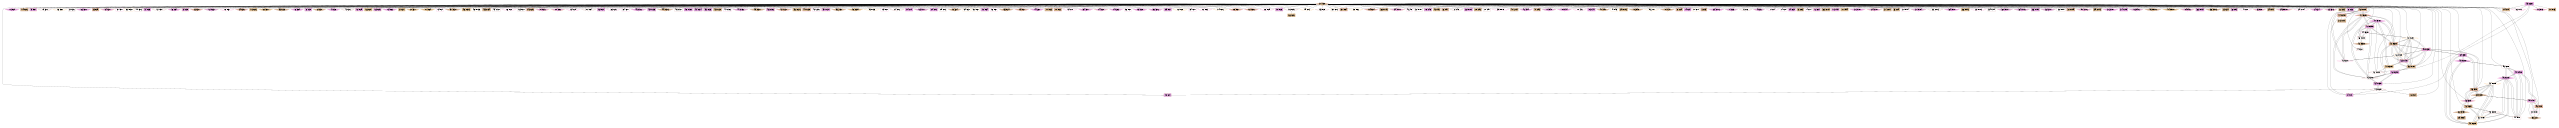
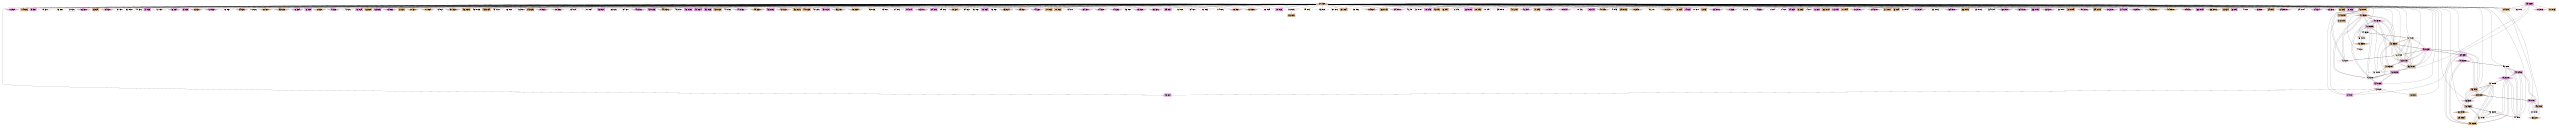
  graph {
    node [color=brown fillcolor=plum shape=folder style=filled]
    n1 [color=deeppink fillcolor=tan label="(462) T11_T1"]
    n2 [color=deeppink fillcolor=tan label="(474) R24_T1"]
    n3 [color=deeppink fillcolor=tan label="(471) R28_T1" shape=diamond]
    n4 [color=deeppink fillcolor=white label="(478) R32_t1" shape=diamond]
    n5 [label="(34) U201"]
    n6 [fillcolor=tan label="(375) U1001"]
    n7 [color=darkorange label="(472) R29_T1"]
    n8 [fillcolor=white label="(476) R30_T1" shape=diamond]
    n9 [color=deeppink fillcolor=tan label="(481) R35_T1"]
    n10 [color=deeppink label="(470) R27_T1" shape=diamond]
    n11 [color=darkorange fillcolor=white label="(466) T15_T1"]
    n12 [fillcolor=white label="(463) T12_T1"]
    n13 [color=deeppink fillcolor=white label="(479) R33_T1"]
    n14 [label="(464) T13_T1"]
    n15 [color=deeppink label="(480) R34_T1"]
    n16 [color=darkorange fillcolor=white label="(467) T16_T1" shape=diamond]
    n17 [fillcolor=tan label="(468) T17_T1"]
    n18 [color=darkorange label="(465) T14_T1"]
    n19 [color=darkorange label="(490) R15_P1"]
    n20 [color=darkorange fillcolor=tan label="(477) R31_T1"]
    n21 [fillcolor=white label="(461) T10_T1" shape=diamond]
    n22 [fillcolor=tan label="(473) R25_T1" shape=diamond]
    n23 [fillcolor=white label="(44) U302"]
    n24 [fillcolor=white label="(475) R26_T1" shape=diamond]
    n25 [fillcolor=tan label="(168) D611"]
    n26 [label="(152) J601"]
    n27 [color=deeppink fillcolor=tan label="(483) T2_P1"]
    n28 [label="(489) T5_P1"]
    n29 [color=darkorange label="(482) T3_P1" shape=diamond]
    n30 [fillcolor=tan label="(485) R13_P1" shape=diamond]
    n31 [color=darkorange fillcolor=white label="(484) R12_P1" shape=diamond]
    n32 [color=darkorange fillcolor=tan label="(491) R16_P1"]
    n33 [color=deeppink label="(492) R20_P1" shape=diamond]
    n34 [color=deeppink label="(469) R23_T1"]
    n35 [color=deeppink fillcolor=white label="(186) U702" shape=diamond]
    n36 [fillcolor=tan label="(219) C707"]
    n37 [color=darkorange label="(218) R715" shape=diamond]
    n38 [fillcolor=tan label="(217) R723"]
    n39 [fillcolor=tan label="(486) R14_P1" shape=diamond]
    n40 [fillcolor=tan label="(487) T6_P1"]
    n41 [fillcolor=tan label="(289) TH804"]
    n42 [color=darkorange fillcolor=white label="(488) R17_P1"]
    n43 [fillcolor=white label="(496) R22_P1" shape=diamond]
    n44 [color=darkorange label="(499) T4_P1"]
    n45 [color=deeppink label="(495) R21_P1" shape=diamond]
    n46 [fillcolor=white label="(494) T9_P1"]
    n47 [color=deeppink fillcolor=tan label="(498) T7_P1"]
    n48 [color=deeppink fillcolor=white label="(500) R1_P1"]
    n49 [fillcolor=tan label="(253) J802" shape=diamond]
    n50 [fillcolor=white label="(493) T8_P1"]
    n51 [color=deeppink label="(497) R19_P1"]
    n52 [fillcolor=tan label="(501) GND" shape=diamond]
    n53 [color=deeppink label="(178) D604" shape=diamond]
    n54 [fillcolor=tan label="(179) D606"]
    n55 [color=darkorange label="(48) U301"]
    n56 [fillcolor=white label="(142) J502" shape=diamond]
    n57 [color=darkorange fillcolor=white label="(133) C502" shape=diamond]
    n58 [fillcolor=white label="(52) C303"]
    n59 [color=deeppink label="(163) D602" shape=diamond]
    n60 [color=deeppink fillcolor=tan label="(53) R309"]
    n61 [color=darkorange label="(134) C501" shape=diamond]
    n62 [color=deeppink fillcolor=white label="(137) R501"]
    n63 [color=darkorange fillcolor=white label="(135) FB502"]
    n64 [fillcolor=white label="(140) C503"]
    n65 [color=deeppink label="(54) U303"]
    n66 [fillcolor=white label="(131) U501" shape=diamond]
    n67 [color=deeppink label="(58) C304" shape=diamond]
    n68 [color=darkorange label="(57) C302"]
    n69 [color=deeppink fillcolor=tan label="(56) C301" shape=diamond]
    n70 [label="(161) D632" shape=diamond]
    n71 [color=deeppink fillcolor=white label="(160) D631" shape=diamond]
    n72 [color=deeppink fillcolor=tan label="(59) C305" shape=diamond]
-   n73 [color=darkorange fillcolor=tan label="(176) D626"]
+   n73 [color=darkorange fillcolor=white label="(176) D626"]
    n74 [color=darkorange fillcolor=tan label="(162) D601" shape=diamond]
    n75 [fillcolor=tan label="(435) C1315" shape=diamond]
    n76 [color=deeppink label="(62) C309" shape=diamond]
    n77 [label="(61) C310"]
    n78 [fillcolor=tan label="(60) C307" shape=diamond]
    n79 [color=deeppink label="(42) C306" shape=diamond]
    n80 [fillcolor=white label="(43) C308" shape=diamond]
    n81 [color=darkorange label="(167) D609"]
    n82 [color=darkorange fillcolor=tan label="(166) D607"]
    n83 [color=darkorange label="(165) D605"]
    n84 [color=deeppink label="(164) D603" shape=diamond]
    n85 [color=darkorange fillcolor=tan label="(81) C317"]
    n86 [color=darkorange fillcolor=tan label="(80) C311" shape=diamond]
    n87 [color=darkorange fillcolor=tan label="(177) D629" shape=diamond]
    n88 [color=deeppink fillcolor=white label="(169) D614"]
    n89 [fillcolor=tan label="(457) C1301" shape=diamond]
    n90 [color=darkorange fillcolor=tan label="(456) U1305"]
    n91 [color=darkorange fillcolor=white label="(458) FB1303"]
    n92 [fillcolor=tan label="(455) C1319"]
    n93 [fillcolor=white label="(454) C1310"]
    n94 [color=deeppink fillcolor=white label="(268) D812" shape=diamond]
    n95 [fillcolor=white label="(265) R812"]
    n96 [color=deeppink fillcolor=tan label="(245) C805"]
    n97 [color=darkorange label="(271) R813" shape=diamond]
    n98 [color=darkorange label="(270) C808" shape=diamond]
    n99 [color=deeppink fillcolor=white label="(269) C804" shape=diamond]
    n100 [fillcolor=white label="(272) U804" shape=diamond]
    n101 [label="(262) D811"]
    n102 [color=deeppink fillcolor=white label="(263) C803" shape=diamond]
    n103 [color=deeppink fillcolor=white label="(264) C807"]
    n104 [color=deeppink label="(445) C1318" shape=diamond]
    n105 [label="(450) C1305"]
    n106 [fillcolor=tan label="(449) U1303" shape=diamond]
    n107 [fillcolor=white label="(425) C1311"]
    n108 [color=deeppink label="(428) U1302"]
    n109 [label="(434) C1314"]
    n110 [label="(433) C1313"]
    n111 [fillcolor=tan label="(432) C1312"]
    n112 [color=deeppink fillcolor=white label="(442) C1303"]
    n113 [label="(441) C1308" shape=diamond]
    n114 [fillcolor=tan label="(439) C1307" shape=diamond]
    n115 [color=darkorange label="(438) C1306"]
    n116 [color=deeppink fillcolor=tan label="(437) C1317" shape=diamond]
    n117 [color=darkorange fillcolor=tan label="(436) C1316"]
    n118 [color=deeppink fillcolor=tan label="(440) C1302"]
    n119 [color=deeppink fillcolor=white label="(430) J1303"]
    n120 [color=darkorange label="(451) U1301"]
    n121 [fillcolor=tan label="(453) J1302" shape=diamond]
    n122 [color=darkorange fillcolor=tan label="(426) C1309" shape=diamond]
    n123 [color=darkorange fillcolor=white label="(423) R1303" shape=diamond]
    n124 [color=deeppink fillcolor=white label="(246) R810"]
    n125 [fillcolor=white label="(214) C706" shape=diamond]
    n126 [color=deeppink label="(204) C704"]
    n127 [label="(185) U701" shape=diamond]
    n128 [color=deeppink label="(224) C708"]
    n129 [fillcolor=white label="(209) C705"]
    n130 [fillcolor=tan label="(151) J604" shape=diamond]
    n131 [color=darkorange fillcolor=white label="(159) D630"]
    n132 [color=darkorange fillcolor=white label="(158) D627"]
    n133 [label="(157) D624"]
    n134 [color=deeppink fillcolor=white label="(156) D621"]
    n135 [fillcolor=tan label="(155) D619" shape=diamond]
    n136 [color=deeppink fillcolor=tan label="(154) D617" shape=diamond]
    n137 [color=deeppink label="(149) J602" shape=diamond]
    n138 [fillcolor=tan label="(171) D615"]
    n139 [color=deeppink fillcolor=tan label="(170) D618"]
    n140 [color=deeppink fillcolor=white label="(189) C701" shape=diamond]
    n141 [color=deeppink label="(234) Q801" shape=diamond]
    n142 [color=darkorange label="(244) C801" shape=diamond]
    n143 [color=deeppink label="(240) J805" shape=diamond]
    n144 [color=deeppink fillcolor=white label="(256) D810"]
    n145 [color=deeppink label="(257) C802" shape=diamond]
    n146 [color=deeppink label="(258) C806" shape=diamond]
    n147 [label="(259) R811"]
    n148 [color=darkorange fillcolor=white label="(260) U802" shape=diamond]
    n149 [color=deeppink fillcolor=white label="(254) U801"]
    n150 [color=deeppink fillcolor=white label="(278) Q805" shape=diamond]
    n151 [color=darkorange fillcolor=white label="(279) Q806" shape=diamond]
    n152 [color=deeppink fillcolor=tan label="(280) Q807" shape=diamond]
    n153 [color=deeppink fillcolor=tan label="(281) Q808" shape=diamond]
    n154 [color=deeppink fillcolor=white label="(226) D809" shape=diamond]
    n155 [label="(227) R808"]
    n156 [fillcolor=white label="(228) R805" shape=diamond]
    n157 [color=darkorange fillcolor=white label="(199) C703" shape=diamond]
    n158 [fillcolor=white label="(233) Q802" shape=diamond]
    n159 [color=darkorange fillcolor=white label="(232) Q803"]
    n160 [color=deeppink fillcolor=tan label="(231) Q804"]
    n161 [color=darkorange fillcolor=white label="(230) R806" shape=diamond]
    n162 [color=deeppink fillcolor=tan label="(229) R804" shape=diamond]
    n163 [fillcolor=tan label="(388) D1105"]
    n164 [color=darkorange label="(394) U1102" shape=diamond]
    n165 [color=deeppink fillcolor=white label="(93) J402"]
    n166 [fillcolor=white label="(387) D1107"]
    n167 [label="(122) C408"]
    n168 [color=darkorange fillcolor=tan label="(95) U403"]
    n169 [color=deeppink fillcolor=tan label="(86) U401"]
    n170 [fillcolor=white label="(87) C402" shape=diamond]
    n171 [color=deeppink label="(382) D1102"]
    n172 [fillcolor=tan label="(120) C406"]
    n173 [fillcolor=white label="(121) C407"]
    n174 [color=deeppink fillcolor=white label="(392) FB1102" shape=diamond]
    n175 [fillcolor=tan label="(401) J1102"]
    n176 [color=deeppink label="(96) C409" shape=diamond]
    n177 [color=deeppink fillcolor=tan label="(97) C405"]
    n178 [label="(110) R410" shape=diamond]
    n179 [color=deeppink label="(100) D404" shape=diamond]
    n180 [color=deeppink fillcolor=white label="(101) J403" shape=diamond]
    n181 [color=deeppink label="(103) C410"]
    n182 [fillcolor=tan label="(90) D402" shape=diamond]
    n183 [color=darkorange fillcolor=white label="(91) D403"]
    n184 [color=darkorange fillcolor=tan label="(390) D1106"]
    n185 [fillcolor=tan label="(106) R402" shape=diamond]
    n186 [color=darkorange fillcolor=white label="(403) J1101" shape=diamond]
    n187 [fillcolor=tan label="(107) C401" shape=diamond]
    n188 [color=deeppink fillcolor=tan label="(18) C224"]
    n189 [color=deeppink label="(19) C227"]
    n190 [color=darkorange fillcolor=white label="(20) C210"]
    n191 [color=deeppink fillcolor=tan label="(8) C231"]
    n192 [color=deeppink label="(384) C1103" shape=diamond]
    n193 [label="(17) C223" shape=diamond]
    n194 [fillcolor=white label="(15) C218" shape=diamond]
    n195 [label="(9) C203" shape=diamond]
    n196 [color=deeppink fillcolor=white label="(12) C214" shape=diamond]
    n197 [color=deeppink fillcolor=white label="(24) C207"]
    n198 [color=deeppink label="(29) C230"]
    n199 [fillcolor=tan label="(13) C205"]
    n200 [color=deeppink fillcolor=white label="(14) C217"]
    n201 [color=darkorange label="(16) C221"]
    n202 [fillcolor=tan label="(383) C1102"]
    n203 [color=darkorange label="(113) U402"]
    n204 [color=darkorange fillcolor=tan label="(111) R409"]
    n205 [color=deeppink label="(378) U1101" shape=diamond]
    n206 [color=darkorange label="(379) C1101" shape=diamond]
    n207 [fillcolor=tan label="(31) SW201"]
    n208 [fillcolor=tan label="(33) C204"]
    n209 [color=deeppink fillcolor=white label="(372) R1014"]
    n210 [label="(371) R1004" shape=diamond]
    n211 [fillcolor=white label="(373) C1003" shape=diamond]
    n212 [color=deeppink label="(369) R1007" shape=diamond]
    n213 [color=darkorange fillcolor=tan label="(368) R1006"]
    n214 [color=deeppink fillcolor=white label="(357) R1015" shape=diamond]
    n215 [fillcolor=white label="(359) C1004"]
    n216 [label="(360) D1001" shape=diamond]
    n217 [label="(364) U1003" shape=diamond]
    n218 [label="(363) U1002"]
    n219 [label="(362) J1001" shape=diamond]
    n220 [fillcolor=white label="(367) R1001"]
    n221 [color=deeppink fillcolor=tan label="(377) R1009"]
    n222 [color=darkorange label="(400) C1106" shape=diamond]
    n223 [fillcolor=tan label="(399) C1105"]
    n224 [color=deeppink label="(376) C1001" shape=diamond]
    n225 [color=deeppink label="(374) C1002"]
    n226 [label="(128) R408" shape=diamond]
    n227 [fillcolor=tan label="(405) TP1102" shape=diamond]
    n228 [color=darkorange fillcolor=tan label="(404) TP1101" shape=diamond]
    n229 [color=darkorange label="(129) R403" shape=diamond]
    n230 [color=deeppink label="(365) R1002"]
    n231 [fillcolor=tan label="(358) C1005" shape=diamond]
    n232 [fillcolor=tan label="(63) C312"]
    n233 [color=darkorange label="(36) D203"]
    n234 [color=deeppink fillcolor=white label="(40) C201" shape=diamond]
    n235 [color=darkorange label="(35) D202" shape=diamond]
    n236 [fillcolor=tan label="(39) U202"]
    n237 [color=darkorange label="(395) BT1101" shape=diamond]
    n238 [color=deeppink fillcolor=white label="(397) C1104" shape=diamond]
    n239 [color=deeppink label="(64) C314" shape=diamond]
    n240 [color=darkorange label="(65) C315" shape=diamond]
    n241 [color=darkorange fillcolor=tan label="(66) C313"]
    n242 [color=deeppink label="(67) C316"]
    n243 [color=darkorange fillcolor=tan label="(266) U803"]
    n1 -- n2
    n1 -- n3
    n1 -- n4
    n2 -- n1
    n2 -- n5
    n2 -- n6
    n3 -- n1
    n3 -- n4
    n3 -- n7
    n3 -- n8
    n3 -- n9
    n3 -- n10
    n4 -- n1
    n4 -- n3
    n4 -- n11
    n7 -- n3
    n7 -- n8
    n7 -- n9
    n7 -- n10
    n7 -- n12
    n7 -- n13
    n8 -- n3
    n8 -- n7
    n8 -- n9
    n8 -- n10
    n8 -- n14
    n8 -- n15
    n9 -- n3
    n9 -- n7
    n9 -- n8
    n9 -- n10
    n9 -- n11
    n9 -- n16
    n9 -- n17
    n9 -- n18
    n9 -- n19
    n10 -- n3
    n10 -- n7
    n10 -- n8
    n10 -- n9
    n10 -- n20
    n10 -- n21
    n11 -- n4
    n11 -- n9
    n11 -- n16
    n11 -- n17
    n11 -- n18
    n11 -- n19
    n12 -- n7
    n12 -- n13
    n12 -- n22
    n13 -- n7
    n13 -- n12
    n13 -- n16
    n14 -- n8
    n14 -- n15
    n14 -- n24
    n15 -- n8
    n15 -- n14
    n15 -- n17
    n16 -- n9
    n16 -- n11
    n16 -- n13
    n16 -- n17
    n16 -- n18
    n16 -- n19
    n17 -- n9
    n17 -- n11
    n17 -- n15
    n17 -- n16
    n17 -- n18
    n17 -- n19
    n18 -- n9
    n18 -- n11
    n18 -- n16
    n18 -- n17
    n18 -- n19
    n18 -- n20
    n19 -- n9
    n19 -- n11
    n19 -- n16
    n19 -- n17
    n19 -- n18
    n19 -- n27
    n19 -- n28
    n20 -- n10
    n20 -- n18
    n20 -- n21
    n22 -- n12
    n22 -- n23
    n24 -- n5
    n24 -- n14
    n24 -- n25
    n24 -- n26
    n27 -- n19
    n27 -- n28
    n27 -- n29
    n27 -- n30
    n27 -- n31
    n28 -- n19
    n28 -- n27
    n28 -- n32
    n28 -- n33
    n29 -- n27
    n29 -- n30
    n29 -- n31
    n29 -- n39
    n29 -- n40
    n30 -- n27
    n30 -- n29
    n30 -- n31
    n30 -- n44
    n31 -- n27
    n31 -- n29
    n31 -- n30
    n31 -- n32
    n31 -- n42
    n31 -- n45
    n32 -- n28
    n32 -- n31
    n32 -- n33
    n32 -- n42
    n32 -- n45
    n33 -- n28
    n33 -- n32
    n33 -- n50
    n34 -- n5
    n34 -- n21
    n34 -- n35
    n34 -- n36
    n34 -- n37
    n34 -- n38
    n39 -- n29
    n39 -- n40
    n39 -- n41
    n40 -- n29
    n40 -- n39
    n40 -- n42
    n40 -- n43
    n42 -- n31
    n42 -- n32
    n42 -- n40
    n42 -- n43
    n42 -- n45
    n43 -- n40
    n43 -- n42
    n43 -- n46
    n44 -- n30
    n44 -- n47
    n44 -- n48
    n44 -- n49
    n45 -- n31
    n45 -- n32
    n45 -- n42
    n45 -- n46
    n45 -- n50
    n45 -- n51
    n46 -- n43
    n46 -- n45
    n46 -- n50
    n46 -- n51
    n47 -- n44
    n47 -- n48
    n47 -- n49
    n47 -- n51
    n48 -- n44
    n48 -- n47
    n48 -- n49
    n50 -- n33
    n50 -- n45
    n50 -- n46
    n50 -- n51
    n51 -- n45
    n51 -- n46
    n51 -- n47
    n51 -- n50
    n52 -- n1
    n52 -- n5
    n52 -- n6
    n52 -- n11
    n52 -- n12
    n52 -- n14
    n52 -- n16
    n52 -- n17
    n52 -- n18
    n52 -- n21
    n52 -- n23
    n52 -- n25
    n52 -- n26
    n52 -- n27
    n52 -- n28
    n52 -- n29
    n52 -- n35
    n52 -- n36
    n52 -- n40
    n52 -- n44
    n52 -- n46
    n52 -- n47
    n52 -- n50
    n52 -- n53
    n52 -- n54
    n52 -- n55
    n52 -- n56
    n52 -- n57
    n52 -- n58
    n52 -- n59
    n52 -- n60
    n52 -- n61
    n52 -- n62
    n52 -- n63
    n52 -- n64
    n52 -- n65
    n52 -- n66
    n52 -- n67
    n52 -- n68
    n52 -- n69
    n52 -- n70
    n52 -- n71
    n52 -- n72
    n52 -- n73
    n52 -- n74
    n52 -- n75
    n52 -- n76
    n52 -- n77
    n52 -- n78
    n52 -- n79
    n52 -- n80
    n52 -- n81
    n52 -- n82
    n52 -- n83
    n52 -- n84
    n52 -- n85
    n52 -- n86
    n52 -- n87
    n52 -- n88
    n52 -- n89
    n52 -- n90
    n52 -- n91
    n52 -- n92
    n52 -- n93
    n52 -- n94
    n52 -- n95
    n52 -- n96
    n52 -- n97
    n52 -- n98
    n52 -- n99
    n52 -- n100
    n52 -- n101
    n52 -- n102
    n52 -- n103
    n52 -- n104
    n52 -- n105
    n52 -- n106
    n52 -- n107
    n52 -- n108
    n52 -- n109
    n52 -- n110
    n52 -- n111
    n52 -- n112
    n52 -- n113
    n52 -- n114
    n52 -- n115
    n52 -- n116
    n52 -- n117
    n52 -- n118
    n52 -- n119
    n52 -- n120
    n52 -- n121
    n52 -- n122
    n52 -- n123
    n52 -- n124
    n52 -- n125
    n52 -- n126
    n52 -- n127
    n52 -- n128
    n52 -- n129
    n52 -- n130
    n52 -- n131
    n52 -- n132
    n52 -- n133
    n52 -- n134
    n52 -- n135
    n52 -- n136
    n52 -- n137
    n52 -- n138
    n52 -- n139
    n52 -- n140
    n52 -- n141
    n52 -- n142
    n52 -- n143
    n52 -- n144
    n52 -- n145
    n52 -- n146
    n52 -- n147
    n52 -- n148
    n52 -- n149
    n52 -- n150
    n52 -- n151
    n52 -- n152
    n52 -- n153
    n52 -- n154
    n52 -- n155
    n52 -- n156
    n52 -- n157
    n52 -- n158
    n52 -- n159
    n52 -- n160
    n52 -- n161
    n52 -- n162
    n52 -- n163
    n52 -- n164
    n52 -- n165
    n52 -- n166
    n52 -- n167
    n52 -- n168
    n52 -- n169
    n52 -- n170
    n52 -- n171
    n52 -- n172
    n52 -- n173
    n52 -- n174
    n52 -- n175
    n52 -- n176
    n52 -- n177
    n52 -- n178
    n52 -- n179
    n52 -- n180
    n52 -- n181
    n52 -- n182
    n52 -- n183
    n52 -- n184
    n52 -- n185
    n52 -- n186
    n52 -- n187
    n52 -- n188
    n52 -- n189
    n52 -- n190
    n52 -- n191
    n52 -- n192
    n52 -- n193
    n52 -- n194
    n52 -- n195
    n52 -- n196
    n52 -- n197
    n52 -- n198
    n52 -- n199
    n52 -- n200
    n52 -- n201
    n52 -- n202
    n52 -- n203
    n52 -- n204
    n52 -- n205
    n52 -- n206
    n52 -- n207
    n52 -- n208
    n52 -- n209
    n52 -- n210
    n52 -- n211
    n52 -- n212
    n52 -- n213
    n52 -- n214
    n52 -- n215
    n52 -- n216
    n52 -- n217
    n52 -- n218
    n52 -- n219
    n52 -- n220
    n52 -- n221
    n52 -- n222
    n52 -- n223
    n52 -- n224
    n52 -- n225
    n52 -- n226
    n52 -- n227
    n52 -- n228
    n52 -- n229
    n52 -- n230
    n52 -- n231
    n52 -- n232
    n52 -- n233
    n52 -- n234
    n52 -- n235
    n52 -- n236
    n52 -- n237
    n52 -- n238
    n52 -- n239
    n52 -- n240
    n52 -- n241
    n52 -- n242
    n156 -- n243
  }
